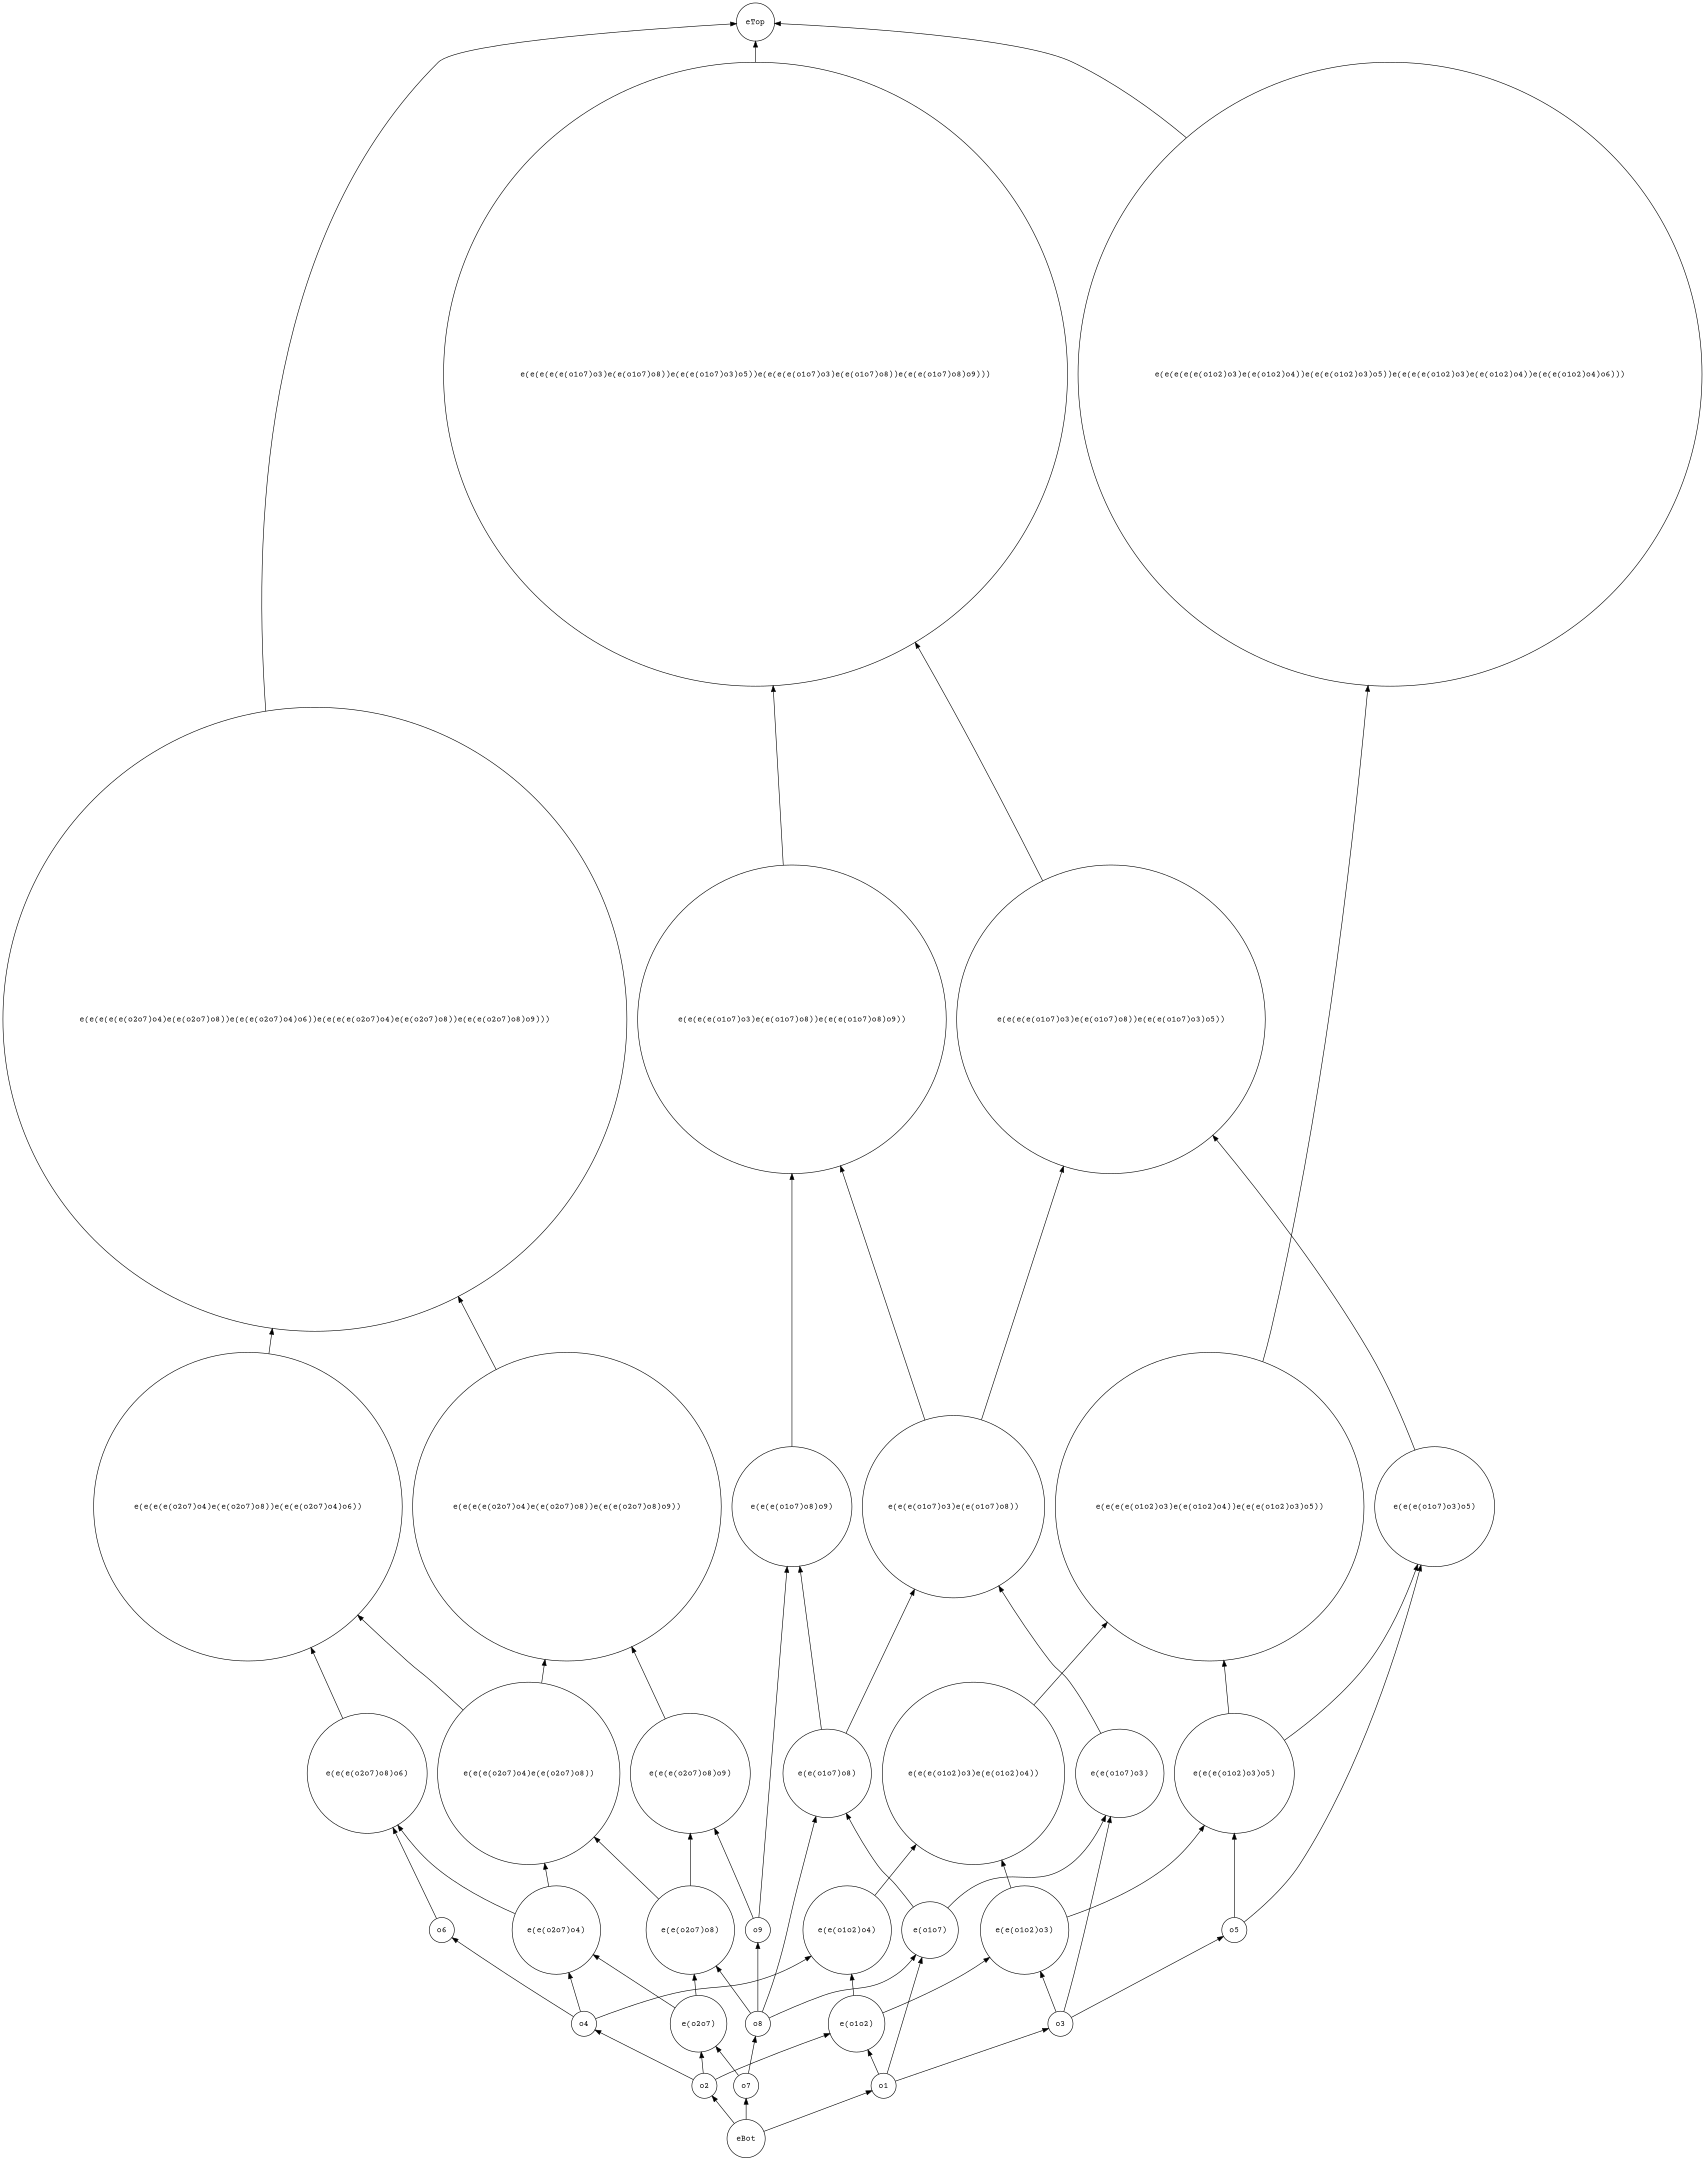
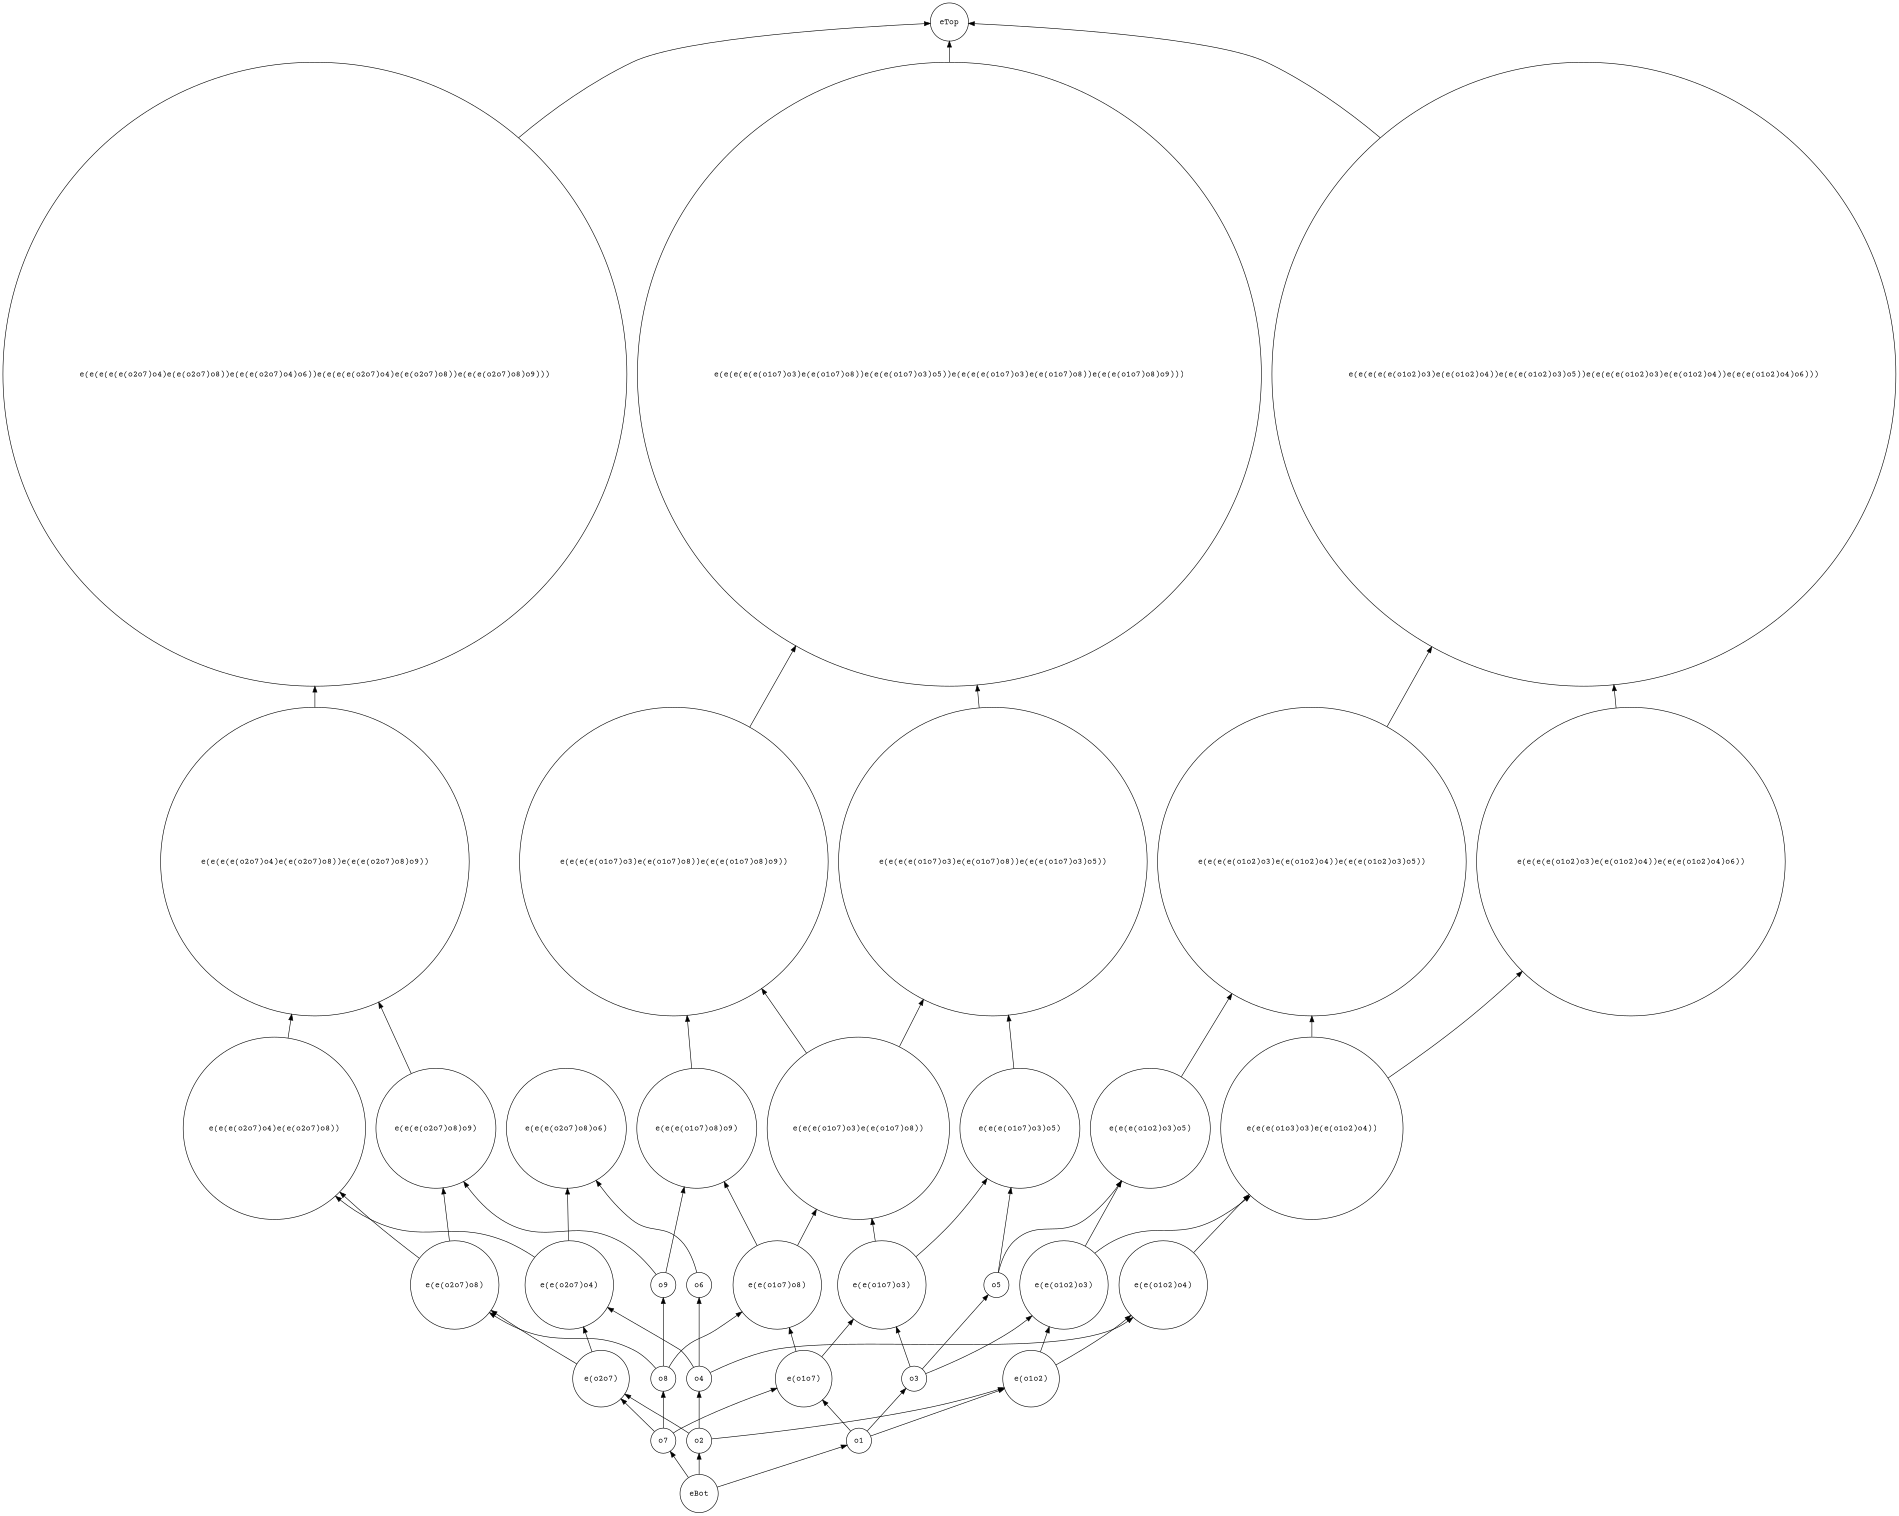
  strict digraph {
    fontname="Courier Prime"
    rankdir=BT
    node [fontname="Courier Prime" shape=circle]
    edge [fontname="Courier Prime"]
    o4
    o6
    "e(e(o2o7)o4)"
    "e(e(o1o2)o4)"
    n5 [label="e(e(e(o2o7)o8)o6)"]
    "e(e(e(o2o7)o4)e(e(o2o7)o8))"
-   "e(e(e(o1o2)o3)e(e(o1o2)o4))"
+   "e(e(e(o1o2)o3)e(e(o1o2)o4))" [label="e(e(e(o1o3)o3)e(e(o1o2)o4))"]
    "e(e(e(o1o7)o3)e(e(o1o7)o8))"
    "e(e(e(e(o1o7)o3)e(e(o1o7)o8))e(e(e(o1o7)o3)o5))"
    "e(e(e(e(o1o7)o3)e(e(o1o7)o8))e(e(e(o1o7)o8)o9))"
    "e(e(e(e(e(o1o7)o3)e(e(o1o7)o8))e(e(e(o1o7)o3)o5))e(e(e(e(o1o7)o3)e(e(o1o7)o8))e(e(e(o1o7)o8)o9)))"
-   "e(e(e(e(o2o7)o4)e(e(o2o7)o8))e(e(e(o2o7)o4)o6))"
    "e(e(e(e(e(o2o7)o4)e(e(o2o7)o8))e(e(e(o2o7)o4)o6))e(e(e(e(o2o7)o4)e(e(o2o7)o8))e(e(e(o2o7)o8)o9)))"
    "e(e(e(e(o1o2)o3)e(e(o1o2)o4))e(e(e(o1o2)o3)o5))"
+   "e(e(e(e(o1o2)o3)e(e(o1o2)o4))e(e(e(o1o2)o4)o6))"
    "e(e(e(e(e(o1o2)o3)e(e(o1o2)o4))e(e(e(o1o2)o3)o5))e(e(e(e(o1o2)o3)e(e(o1o2)o4))e(e(e(o1o2)o4)o6)))"
    eTop
    o3
    "e(e(o1o2)o3)"
    o5
    "e(e(o1o7)o3)"
    "e(e(e(o1o2)o3)o5)"
    "e(e(e(o1o7)o3)o5)"
    "e(o1o2)"
    eBot
    o7
    o2
    o1
    "e(o2o7)"
    o8
    "e(o1o7)"
    "e(e(o1o7)o8)"
    "e(e(e(o1o7)o8)o9)"
    "e(e(o2o7)o8)"
    o9
    "e(e(e(o2o7)o8)o9)"
    "e(e(e(e(o2o7)o4)e(e(o2o7)o8))e(e(e(o2o7)o8)o9))"
    o4 -> o6
    o4 -> "e(e(o2o7)o4)"
    o4 -> "e(e(o1o2)o4)"
    o6 -> n5
    "e(e(o2o7)o4)" -> n5
    "e(e(o2o7)o4)" -> "e(e(e(o2o7)o4)e(e(o2o7)o8))"
    "e(e(o1o2)o4)" -> "e(e(e(o1o2)o3)e(e(o1o2)o4))"
-   n5 -> "e(e(e(e(o2o7)o4)e(e(o2o7)o8))e(e(e(o2o7)o4)o6))"
-   "e(e(e(o2o7)o4)e(e(o2o7)o8))" -> "e(e(e(e(o2o7)o4)e(e(o2o7)o8))e(e(e(o2o7)o4)o6))"
    "e(e(e(o2o7)o4)e(e(o2o7)o8))" -> "e(e(e(e(o2o7)o4)e(e(o2o7)o8))e(e(e(o2o7)o8)o9))"
    "e(e(e(o1o2)o3)e(e(o1o2)o4))" -> "e(e(e(e(o1o2)o3)e(e(o1o2)o4))e(e(e(o1o2)o3)o5))"
+   "e(e(e(o1o2)o3)e(e(o1o2)o4))" -> "e(e(e(e(o1o2)o3)e(e(o1o2)o4))e(e(e(o1o2)o4)o6))"
    "e(e(e(o1o7)o3)e(e(o1o7)o8))" -> "e(e(e(e(o1o7)o3)e(e(o1o7)o8))e(e(e(o1o7)o3)o5))"
    "e(e(e(o1o7)o3)e(e(o1o7)o8))" -> "e(e(e(e(o1o7)o3)e(e(o1o7)o8))e(e(e(o1o7)o8)o9))"
    "e(e(e(e(o1o7)o3)e(e(o1o7)o8))e(e(e(o1o7)o3)o5))" -> "e(e(e(e(e(o1o7)o3)e(e(o1o7)o8))e(e(e(o1o7)o3)o5))e(e(e(e(o1o7)o3)e(e(o1o7)o8))e(e(e(o1o7)o8)o9)))"
    "e(e(e(e(o1o7)o3)e(e(o1o7)o8))e(e(e(o1o7)o8)o9))" -> "e(e(e(e(e(o1o7)o3)e(e(o1o7)o8))e(e(e(o1o7)o3)o5))e(e(e(e(o1o7)o3)e(e(o1o7)o8))e(e(e(o1o7)o8)o9)))"
    "e(e(e(e(e(o1o7)o3)e(e(o1o7)o8))e(e(e(o1o7)o3)o5))e(e(e(e(o1o7)o3)e(e(o1o7)o8))e(e(e(o1o7)o8)o9)))" -> eTop
-   "e(e(e(e(o2o7)o4)e(e(o2o7)o8))e(e(e(o2o7)o4)o6))" -> "e(e(e(e(e(o2o7)o4)e(e(o2o7)o8))e(e(e(o2o7)o4)o6))e(e(e(e(o2o7)o4)e(e(o2o7)o8))e(e(e(o2o7)o8)o9)))"
    "e(e(e(e(e(o2o7)o4)e(e(o2o7)o8))e(e(e(o2o7)o4)o6))e(e(e(e(o2o7)o4)e(e(o2o7)o8))e(e(e(o2o7)o8)o9)))" -> eTop
    "e(e(e(e(o1o2)o3)e(e(o1o2)o4))e(e(e(o1o2)o3)o5))" -> "e(e(e(e(e(o1o2)o3)e(e(o1o2)o4))e(e(e(o1o2)o3)o5))e(e(e(e(o1o2)o3)e(e(o1o2)o4))e(e(e(o1o2)o4)o6)))"
+   "e(e(e(e(o1o2)o3)e(e(o1o2)o4))e(e(e(o1o2)o4)o6))" -> "e(e(e(e(e(o1o2)o3)e(e(o1o2)o4))e(e(e(o1o2)o3)o5))e(e(e(e(o1o2)o3)e(e(o1o2)o4))e(e(e(o1o2)o4)o6)))"
    "e(e(e(e(e(o1o2)o3)e(e(o1o2)o4))e(e(e(o1o2)o3)o5))e(e(e(e(o1o2)o3)e(e(o1o2)o4))e(e(e(o1o2)o4)o6)))" -> eTop
    o3 -> "e(e(o1o2)o3)"
    o3 -> o5
    o3 -> "e(e(o1o7)o3)"
    "e(e(o1o2)o3)" -> "e(e(e(o1o2)o3)e(e(o1o2)o4))"
    "e(e(o1o2)o3)" -> "e(e(e(o1o2)o3)o5)"
    o5 -> "e(e(e(o1o2)o3)o5)"
    o5 -> "e(e(e(o1o7)o3)o5)"
    "e(e(o1o7)o3)" -> "e(e(e(o1o7)o3)e(e(o1o7)o8))"
-   "e(e(e(o1o2)o3)o5)" -> "e(e(e(o1o7)o3)o5)"
+   "e(e(o1o7)o3)" -> "e(e(e(o1o7)o3)o5)"
    "e(e(e(o1o2)o3)o5)" -> "e(e(e(e(o1o2)o3)e(e(o1o2)o4))e(e(e(o1o2)o3)o5))"
    "e(e(e(o1o7)o3)o5)" -> "e(e(e(e(o1o7)o3)e(e(o1o7)o8))e(e(e(o1o7)o3)o5))"
    "e(o1o2)" -> "e(e(o1o2)o4)"
    "e(o1o2)" -> "e(e(o1o2)o3)"
    eBot -> o7
    eBot -> o2
    eBot -> o1
    o7 -> "e(o2o7)"
    o7 -> o8
-   o8 -> "e(o1o7)"
+   o7 -> "e(o1o7)"
    o2 -> o4
    o2 -> "e(o1o2)"
    o2 -> "e(o2o7)"
    o1 -> o3
    o1 -> "e(o1o2)"
    o1 -> "e(o1o7)"
    "e(o2o7)" -> "e(e(o2o7)o4)"
    "e(o2o7)" -> "e(e(o2o7)o8)"
    o8 -> "e(e(o1o7)o8)"
    o8 -> "e(e(o2o7)o8)"
    o8 -> o9
    "e(o1o7)" -> "e(e(o1o7)o3)"
    "e(o1o7)" -> "e(e(o1o7)o8)"
    "e(e(o1o7)o8)" -> "e(e(e(o1o7)o3)e(e(o1o7)o8))"
    "e(e(o1o7)o8)" -> "e(e(e(o1o7)o8)o9)"
    "e(e(e(o1o7)o8)o9)" -> "e(e(e(e(o1o7)o3)e(e(o1o7)o8))e(e(e(o1o7)o8)o9))"
    "e(e(o2o7)o8)" -> "e(e(e(o2o7)o4)e(e(o2o7)o8))"
    "e(e(o2o7)o8)" -> "e(e(e(o2o7)o8)o9)"
    o9 -> "e(e(e(o1o7)o8)o9)"
    o9 -> "e(e(e(o2o7)o8)o9)"
    "e(e(e(o2o7)o8)o9)" -> "e(e(e(e(o2o7)o4)e(e(o2o7)o8))e(e(e(o2o7)o8)o9))"
    "e(e(e(e(o2o7)o4)e(e(o2o7)o8))e(e(e(o2o7)o8)o9))" -> "e(e(e(e(e(o2o7)o4)e(e(o2o7)o8))e(e(e(o2o7)o4)o6))e(e(e(e(o2o7)o4)e(e(o2o7)o8))e(e(e(o2o7)o8)o9)))"
  }
